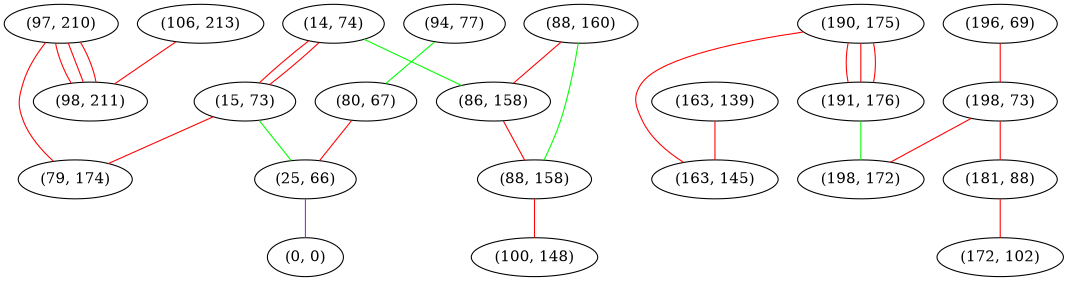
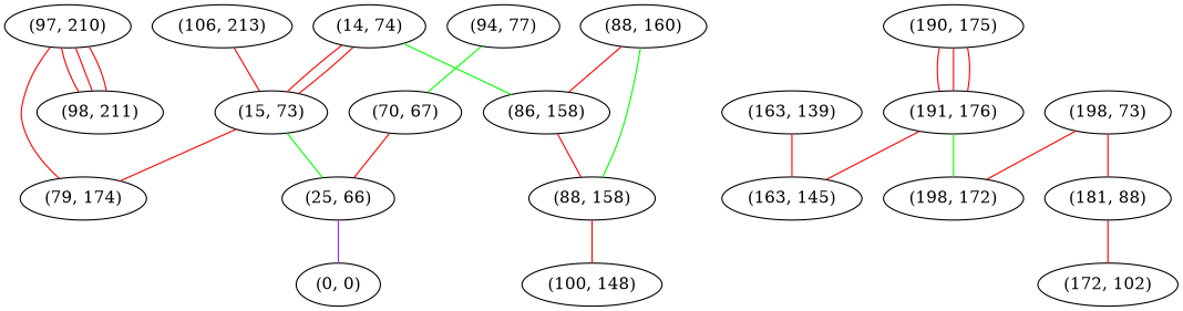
  graph {
    edge [color=red weight=1]
    "(14, 74)"
    "(15, 73)"
    "(86, 158)"
    "(79, 174)"
    "(25, 66)"
    "(88, 158)"
    "(97, 210)"
    "(98, 211)"
    "(88, 160)"
    "(100, 148)"
    "(94, 77)"
-   "(80, 67)"
+   "(80, 67)" [label="(70, 67)"]
    "(190, 175)"
    "(191, 176)"
    "(163, 145)"
    "(198, 172)"
    "(0, 0)"
    "(181, 88)"
    "(172, 102)"
    "(163, 139)"
    "(106, 213)"
    n22 [label="(198, 73)"]
-   "(196, 69)"
    "(14, 74)" -- "(15, 73)"
    "(14, 74)" -- "(15, 73)"
    "(14, 74)" -- "(86, 158)" [color=green weight=2]
    "(15, 73)" -- "(79, 174)"
    "(15, 73)" -- "(25, 66)" [color=green]
    "(86, 158)" -- "(88, 158)"
    "(25, 66)" -- "(0, 0)" [color=purple weight=4]
    "(88, 158)" -- "(100, 148)"
    "(97, 210)" -- "(79, 174)"
    "(97, 210)" -- "(98, 211)"
    "(97, 210)" -- "(98, 211)"
    "(97, 210)" -- "(98, 211)"
    "(88, 160)" -- "(86, 158)"
    "(88, 160)" -- "(88, 158)" [color=green]
    "(94, 77)" -- "(80, 67)" [color=green]
    "(80, 67)" -- "(25, 66)"
    "(190, 175)" -- "(191, 176)"
    "(190, 175)" -- "(191, 176)"
    "(190, 175)" -- "(191, 176)"
-   "(190, 175)" -- "(163, 145)"
+   "(191, 176)" -- "(163, 145)"
    "(191, 176)" -- "(198, 172)" [color=green]
    "(181, 88)" -- "(172, 102)"
    "(163, 139)" -- "(163, 145)"
-   "(106, 213)" -- "(98, 211)"
+   "(106, 213)" -- "(15, 73)"
    n22 -- "(198, 172)"
    n22 -- "(181, 88)"
-   "(196, 69)" -- n22
  }
